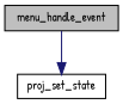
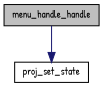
  digraph {
    rankdir=TB
    fontname="Patrick Hand"
    node [color=black fontname="Patrick Hand" fontsize=10 shape=record style=filled]
-   n1 [fillcolor=grey75 fontcolor=black height=0.2 label=menu_handle_event width=0.4]
+   n1 [fillcolor=grey75 fontcolor=black height=0.2 label=menu_handle_handle width=0.4]
    n2 [fillcolor=white height=0.2 label=proj_set_state width=0.4]
    n1 -> n2 [color=midnightblue fontname="Patrick Hand" fontsize=10 labelfontname=Helvetica labelfontsize=10 style=solid]
  }
